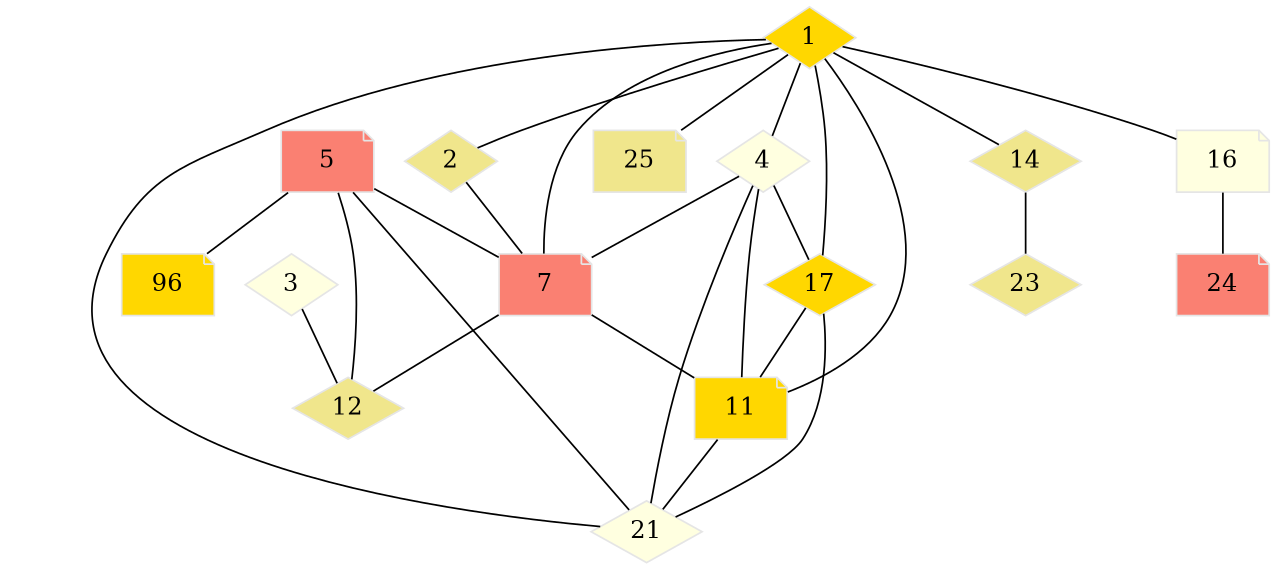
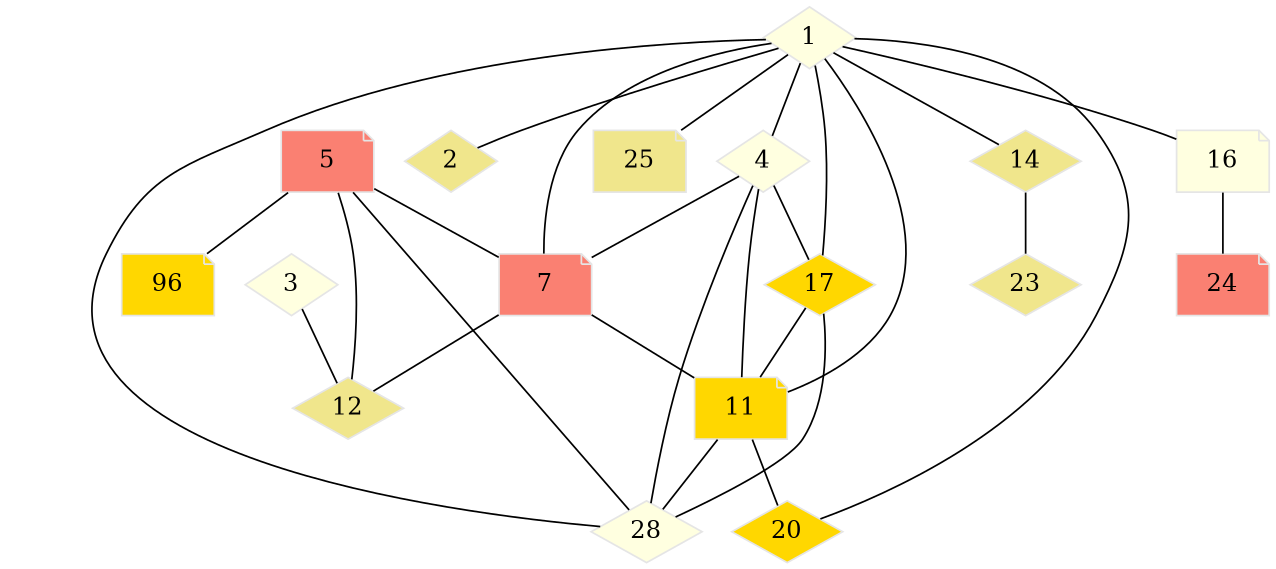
  graph {
    node [color=gray90 fillcolor=lightyellow shape=diamond style=filled]
    edge [weight=1.0]
-   1 [fillcolor=gold]
+   1
    2 [fillcolor=khaki]
    4
    7 [fillcolor=salmon shape=note]
    11 [fillcolor=gold shape=note]
    16 [shape=note]
    17 [fillcolor=gold]
-   21
+   20 [fillcolor=gold]
+   21 [label=28]
    25 [fillcolor=khaki shape=note]
    14 [fillcolor=khaki]
    12 [fillcolor=khaki]
    24 [fillcolor=salmon shape=note]
    23 [fillcolor=khaki]
    3
    5 [fillcolor=salmon shape=note]
    n17 [fillcolor=gold label=96 shape=note]
    1 -- 2 [weight=2.0]
    1 -- 4
    1 -- 7 [weight=2.0]
    1 -- 11 [weight=3.0]
    1 -- 16
    1 -- 17
+   1 -- 20
    1 -- 21
    1 -- 25
    1 -- 14
-   2 -- 7
    4 -- 7
    4 -- 11
    4 -- 17
    4 -- 21 [weight=2.0]
    7 -- 11
    7 -- 12 [weight=2.0]
+   11 -- 20 [weight=2.0]
    11 -- 21
    16 -- 24
    17 -- 11
    17 -- 21 [weight=2.0]
    14 -- 23
    3 -- 12
    5 -- 7 [weight=2.0]
    5 -- 21 [weight=2.0]
    5 -- 12
    5 -- n17
  }
